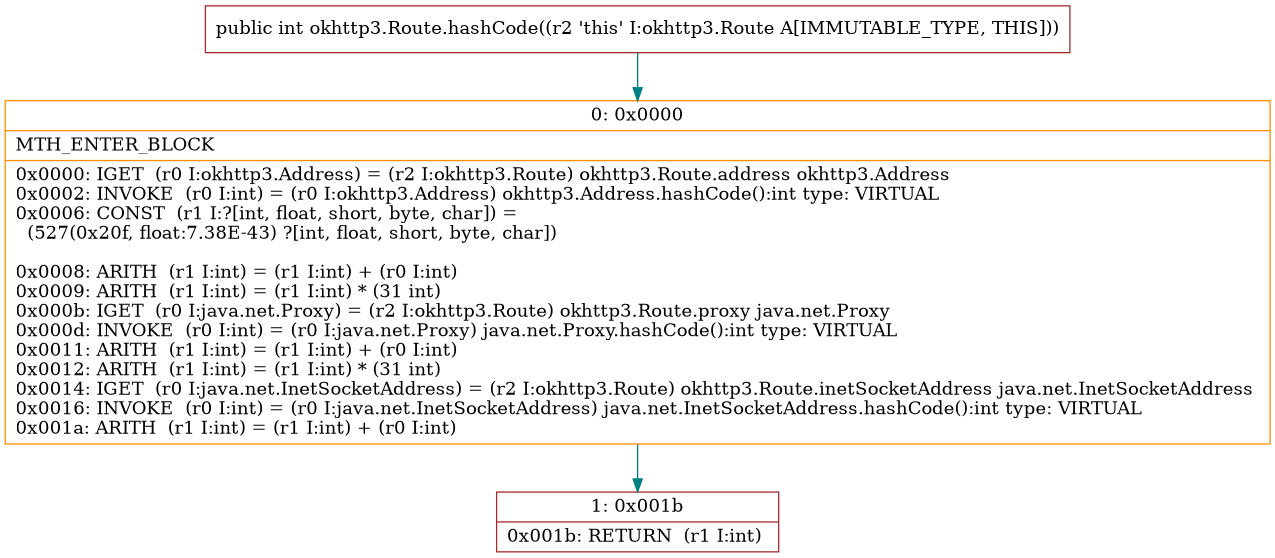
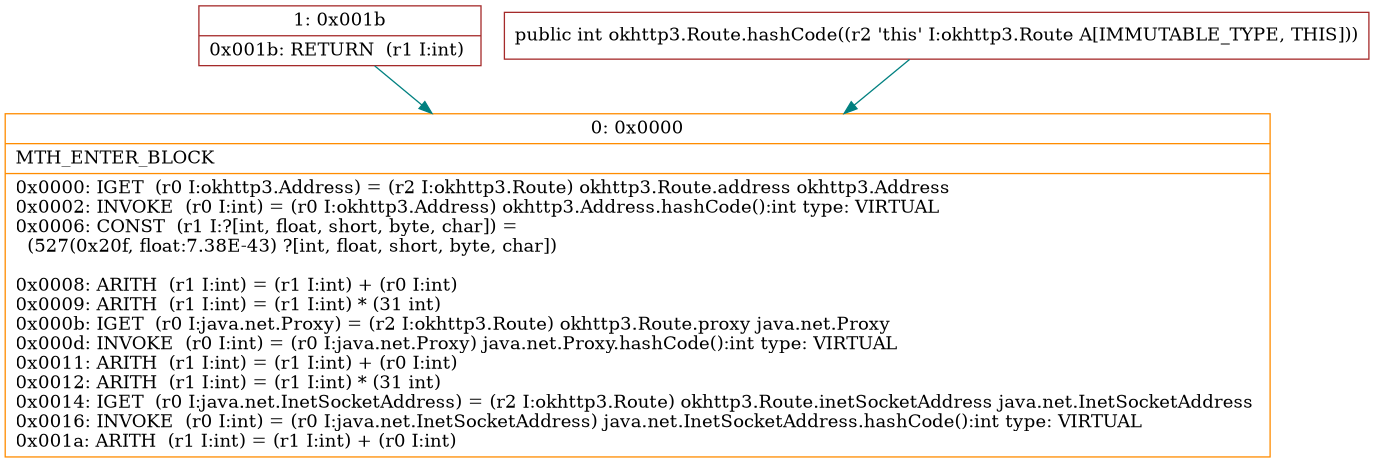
  digraph {
    node [shape=record color=brown]
    edge [color=teal]
    n1 [label="{0\:\ 0x0000|MTH_ENTER_BLOCK\l|0x0000: IGET  (r0 I:okhttp3.Address) = (r2 I:okhttp3.Route) okhttp3.Route.address okhttp3.Address \l0x0002: INVOKE  (r0 I:int) = (r0 I:okhttp3.Address) okhttp3.Address.hashCode():int type: VIRTUAL \l0x0006: CONST  (r1 I:?[int, float, short, byte, char]) = \l  (527(0x20f, float:7.38E\-43) ?[int, float, short, byte, char])\l \l0x0008: ARITH  (r1 I:int) = (r1 I:int) + (r0 I:int) \l0x0009: ARITH  (r1 I:int) = (r1 I:int) * (31 int) \l0x000b: IGET  (r0 I:java.net.Proxy) = (r2 I:okhttp3.Route) okhttp3.Route.proxy java.net.Proxy \l0x000d: INVOKE  (r0 I:int) = (r0 I:java.net.Proxy) java.net.Proxy.hashCode():int type: VIRTUAL \l0x0011: ARITH  (r1 I:int) = (r1 I:int) + (r0 I:int) \l0x0012: ARITH  (r1 I:int) = (r1 I:int) * (31 int) \l0x0014: IGET  (r0 I:java.net.InetSocketAddress) = (r2 I:okhttp3.Route) okhttp3.Route.inetSocketAddress java.net.InetSocketAddress \l0x0016: INVOKE  (r0 I:int) = (r0 I:java.net.InetSocketAddress) java.net.InetSocketAddress.hashCode():int type: VIRTUAL \l0x001a: ARITH  (r1 I:int) = (r1 I:int) + (r0 I:int) \l}" color=darkorange]
    n2 [label="{1\:\ 0x001b|0x001b: RETURN  (r1 I:int) \l}"]
    n3 [label="{public int okhttp3.Route.hashCode((r2 'this' I:okhttp3.Route A[IMMUTABLE_TYPE, THIS])) }"]
-   n1 -> n2
+   n2 -> n1
    n3 -> n1
  }
